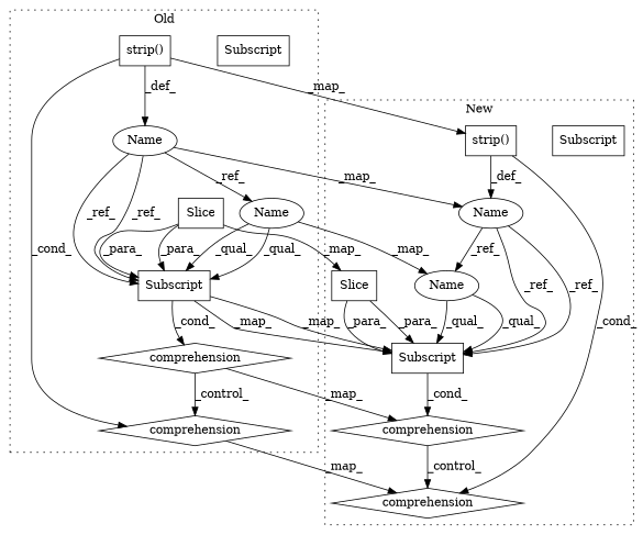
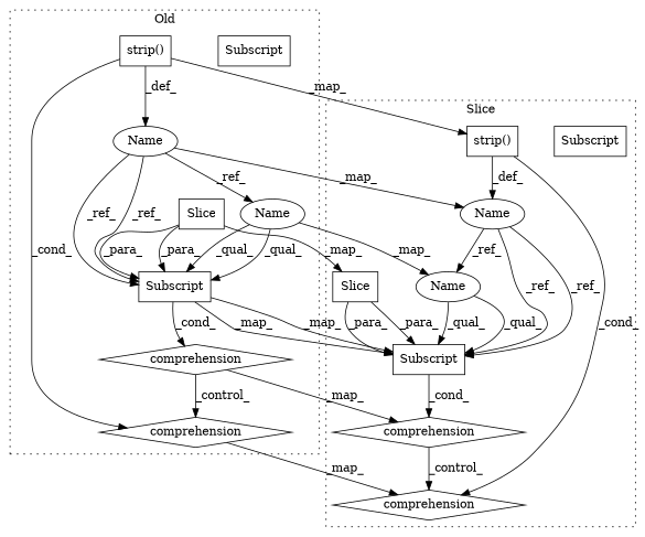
  digraph {
    node [a=63 l="13,0" s="6715,0" shape=box]
    n1 [a=80 l=10 label=Slice s=6717]
    n2 [label=Subscript]
    n3 [a=87 l=1 label=Name s=6733 shape=ellipse]
    n4 [a=45 l=3 label=comprehension s=6729 shape=diamond]
    n5 [a=75 l=9 label="strip()" s=6490]
    n6 [a=45 l=3 label=comprehension s=7313 shape=diamond]
    n7 [label=Subscript]
    n8 [a=87 l=1 label=Name s=6715 shape=ellipse]
    n9 [a=80 l=10 label=Slice s=6674]
    n10 [label=Subscript s="6672,0"]
    n11 [a=87 l=1 label=Name s=6690 shape=ellipse]
    n12 [a=45 l=3 label=comprehension s=6686 shape=diamond]
    n13 [a=75 l=9 label="strip()" s=6452]
    n14 [a=45 l=3 label=comprehension s=7265 shape=diamond]
    n15 [label=Subscript s="6672,0"]
    n16 [a=87 l=1 label=Name s=6672 shape=ellipse]
    subgraph cluster_1 {
      label=Old
      style=dotted
      n1
      n2
      n3
      n4
      n5
      n6
      n7
      n8
    }
    subgraph cluster_2 {
-     label=New
+     label=Slice
      style=dotted
      n9
      n10
      n11
      n12
      n13
      n14
      n15
      n16
    }
    n1 -> n7 [label=_para_]
    n1 -> n7 [label=_para_]
    n1 -> n9 [label=_map_]
    n3 -> n7 [label=_ref_]
    n3 -> n7 [label=_ref_]
    n3 -> n8 [label=_ref_]
    n3 -> n11 [label=_map_]
    n4 -> n6 [label=_control_]
    n4 -> n12 [label=_map_]
    n5 -> n3 [label=_def_]
    n5 -> n6 [label=_cond_]
    n5 -> n13 [label=_map_]
    n6 -> n14 [label=_map_]
    n7 -> n4 [label=_cond_]
    n7 -> n15 [label=_map_]
    n7 -> n15 [label=_map_]
    n8 -> n7 [label=_qual_]
    n8 -> n7 [label=_qual_]
    n8 -> n16 [label=_map_]
    n9 -> n15 [label=_para_]
    n9 -> n15 [label=_para_]
    n11 -> n15 [label=_ref_]
    n11 -> n15 [label=_ref_]
    n11 -> n16 [label=_ref_]
    n12 -> n14 [label=_control_]
    n13 -> n11 [label=_def_]
    n13 -> n14 [label=_cond_]
    n15 -> n12 [label=_cond_]
    n16 -> n15 [label=_qual_]
    n16 -> n15 [label=_qual_]
  }
